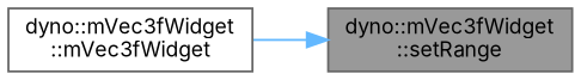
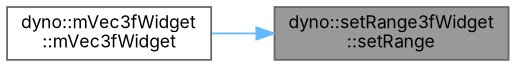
  digraph {
    rankdir=RL
    fontname=Inter
    node [fontname=Inter fontsize=10 shape=box style=filled]
-   n1 [color=gray40 fillcolor=grey60 fontcolor=black height=0.2 label="dyno::mVec3fWidget\l::setRange" width=0.4]
+   n1 [color=gray40 fillcolor=grey60 fontcolor=black height=0.2 label="dyno::setRange3fWidget\l::setRange" width=0.4]
    n2 [color=grey40 fillcolor=white height=0.2 label="dyno::mVec3fWidget\l::mVec3fWidget" width=0.4]
    n1 -> n2 [color=steelblue1 dir=back fontname=Inter fontsize=10 labelfontname=Helvetica labelfontsize=10 style=solid]
  }
